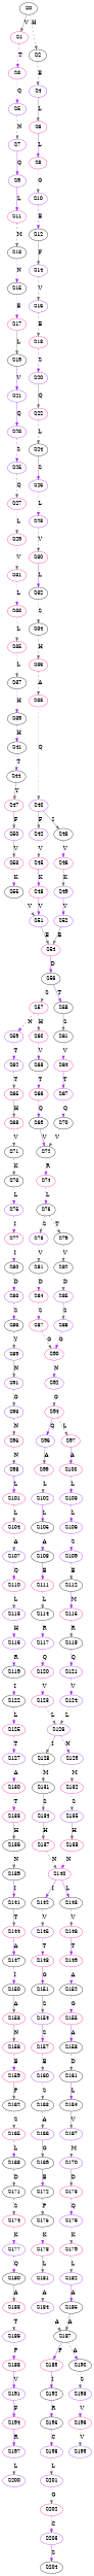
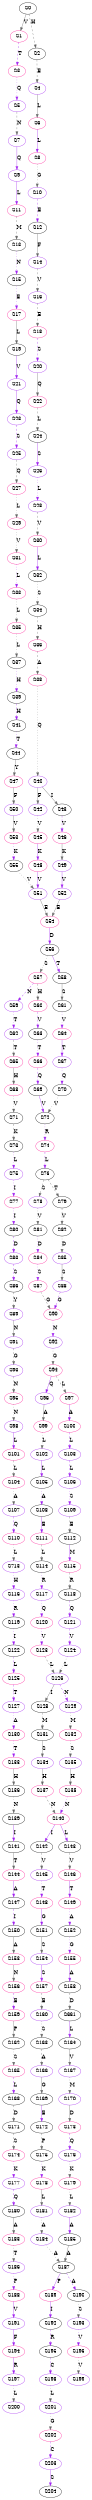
  strict digraph {
    node [color=deeppink]
    edge [color=gray40 style=dotted]
    S0 [color=black]
    S1
    S2 [color=black]
    S3
    S4 [color=purple]
    S5 [color=purple]
    S6
    S7 [color=purple]
    S8
    S9 [color=purple]
    S10 [color=purple]
    S11
    S12 [color=black]
    S13 [color=black]
    S14 [color=purple]
    S15 [color=black]
    S16 [color=purple]
    S17
    S18
    S19 [color=black]
    S20 [color=purple]
    S21 [color=purple]
    S22
    S23 [color=purple]
    S24 [color=black]
    S25 [color=purple]
    S26 [color=purple]
    S27
    S28 [color=purple]
    S29
    S30
    S31
    S32 [color=black]
    S33
    S34 [color=black]
    S35
    S36
    S37 [color=black]
    S38
    S39 [color=black]
    S40 [color=purple]
    S41 [color=black]
    S42 [color=purple]
    S43 [color=black]
    S44 [color=black]
    S45
    S46
    S47
    S48
    S49 [color=purple]
    S50 [color=purple]
    S51 [color=purple]
    S52 [color=purple]
    S53
    S54
    S55 [color=black]
    S56 [color=black]
    S57
    S58 [color=black]
    S59 [color=purple]
    S60
    S61 [color=black]
    S62 [color=purple]
    S63 [color=black]
    S64
    S65
    S66
    S67 [color=purple]
    S68
    S69 [color=black]
    S70 [color=black]
    S71 [color=black]
    S72 [color=black]
    S73 [color=black]
    S74
    S75 [color=purple]
    S76 [color=black]
    S77
    S78 [color=purple]
    S79 [color=black]
    S80 [color=black]
    S81 [color=black]
    S82 [color=black]
    S83 [color=purple]
    S84
    S85 [color=purple]
    S86 [color=black]
    S87
    S88 [color=purple]
    S89 [color=purple]
    S90
    S91 [color=purple]
    S92 [color=purple]
    S93 [color=purple]
    S94
    S95
    S96 [color=purple]
    S97
    S98 [color=purple]
    S99
    S100
    S101
    S102 [color=purple]
    S103 [color=purple]
    S104
    S105 [color=black]
    S106 [color=purple]
    S107 [color=purple]
    S108 [color=black]
    S109 [color=purple]
    S110
    S111
    S112 [color=black]
-   S113 [color=purple]
+   S113 [color=purple label=S713]
    S114 [color=black]
    S115
    S116 [color=purple]
    S117 [color=purple]
    S118 [color=black]
    S119 [color=black]
    S120
    S121 [color=purple]
    S122 [color=black]
    S123
    S124 [color=purple]
    S125
    S126 [color=purple]
    S127 [color=purple]
    S128 [color=black]
    S129 [color=purple]
    S130
    S131 [color=black]
    S132
    S133
    S134 [color=purple]
    S135 [color=purple]
    S136 [color=black]
    S137
    S138
    S139 [color=black]
    S140
    S141 [color=black]
    S142 [color=black]
    S143 [color=black]
    S144
    S145 [color=purple]
    S146
    S147 [color=black]
    S148
    S149
    S150 [color=black]
    S151 [color=black]
    S152 [color=black]
    S153
    S154 [color=purple]
    S155
    S156
    S157
    S158 [color=black]
    S159
    S160 [color=purple]
-   S161 [color=black]
+   S161 [color=black label=S661]
    S162 [color=black]
    S163 [color=black]
    S164 [color=black]
    S165
    S166 [color=purple]
    S167 [color=purple]
    S168 [color=black]
    S169 [color=black]
    S170 [color=purple]
    S171 [color=black]
    S172 [color=black]
    S173
    S174
    S175 [color=black]
    S176 [color=purple]
    S177 [color=purple]
    S178
    S179
    S180 [color=black]
    S181 [color=purple]
    S182 [color=purple]
    S183
    S184 [color=purple]
    S185 [color=black]
    S186 [color=purple]
    S187 [color=black]
    S188
    S189
    S190 [color=black]
    S191 [color=purple]
    S192 [color=black]
    S193 [color=purple]
    S194
    S195 [color=black]
    S196
    S197 [color=purple]
    S198 [color=purple]
    S199 [color=purple]
    S200 [color=purple]
    S201 [color=purple]
    S202
    S203 [color=purple]
    S204 [color=black]
    S0 -> S1 [label=V style=solid]
    S0 -> S2 [label=H style=dashed]
    S1 -> S3 [color=purple label=T style=dashed]
    S2 -> S4 [label=E style=dashed]
    S3 -> S5 [color=purple label=Q]
    S4 -> S6 [label=L style=solid]
    S5 -> S7 [label=N style=dashed]
    S6 -> S8 [color=purple label=L style=solid]
    S7 -> S9 [color=purple label=Q style=solid]
    S8 -> S10 [label=G]
    S9 -> S11 [color=purple label=L style=solid]
    S10 -> S12 [color=purple label=E style=dashed]
    S11 -> S13 [label=M style=dashed]
    S12 -> S14 [label=F style=solid]
    S13 -> S15 [color=purple label=N]
    S14 -> S16 [label=V style=dashed]
    S15 -> S17 [color=purple label=E]
    S16 -> S18 [label=E style=dashed]
    S17 -> S19 [label=L style=solid]
    S18 -> S20 [color=purple label=S style=dashed]
    S19 -> S21 [color=purple label=V style=solid]
    S20 -> S22 [label=Q style=solid]
    S21 -> S23 [color=purple label=Q style=solid]
    S22 -> S24 [label=L style=dashed]
    S23 -> S25 [color=purple label=S style=dashed]
    S24 -> S26 [color=purple label=S style=solid]
    S25 -> S27 [label=Q style=dashed]
    S26 -> S28 [color=purple label=L]
    S27 -> S29 [label=L]
    S28 -> S30 [label=V style=dashed]
    S29 -> S31 [label=V]
    S30 -> S32 [color=purple label=L style=solid]
    S31 -> S33 [color=purple label=L]
    S32 -> S34 [label=S]
    S33 -> S35 [label=L]
    S34 -> S36 [label=H style=dashed]
    S35 -> S37 [label=L]
    S36 -> S38 [label=A style=dashed]
    S37 -> S39 [color=purple label=H]
    S38 -> S40 [label=Q]
    S39 -> S41 [color=purple label=H style=dashed]
    S40 -> S42 [label=F style=solid]
    S40 -> S43 [label=I style=solid]
    S41 -> S44 [color=purple label=T]
    S42 -> S45 [label=V]
    S43 -> S46 [color=purple label=V style=dashed]
    S44 -> S47 [label=Y style=solid]
    S45 -> S48 [color=purple label=K style=solid]
    S46 -> S49 [label=K style=solid]
    S47 -> S50 [label=F style=solid]
    S48 -> S51 [color=purple label=V style=solid]
    S49 -> S52 [color=purple label=V style=solid]
    S50 -> S53 [label=V style=solid]
    S51 -> S54 [label=E style=solid]
    S52 -> S54 [label=E style=solid]
    S53 -> S55 [color=purple label=K]
    S54 -> S56 [color=purple label=D style=solid]
    S55 -> S51 [label=V]
    S56 -> S57 [label=S]
    S56 -> S58 [color=purple label=T style=solid]
    S57 -> S59 [color=purple label=N style=dashed]
    S57 -> S60 [label=H style=dashed]
    S58 -> S61 [label=S style=solid]
    S59 -> S62 [color=purple label=T]
    S60 -> S63 [color=purple label=V style=dashed]
    S61 -> S64 [color=purple label=V]
    S62 -> S65 [label=T style=dashed]
    S63 -> S66 [color=purple label=T]
    S64 -> S67 [color=purple label=T style=solid]
    S65 -> S68 [label=H style=solid]
    S66 -> S69 [color=purple label=Q style=dashed]
    S67 -> S70 [color=purple label=Q]
    S68 -> S71 [label=V]
    S69 -> S72 [color=purple label=V style=solid]
    S70 -> S72 [label=V]
    S71 -> S73 [label=K style=dashed]
    S72 -> S74 [color=purple label=R]
    S73 -> S75 [color=purple label=L]
    S74 -> S76 [color=purple label=L style=dashed]
    S75 -> S77 [color=purple label=I]
    S76 -> S78 [label=S style=dashed]
    S76 -> S79 [label=T style=dashed]
    S77 -> S80 [color=purple label=I]
    S78 -> S81 [label=V]
    S79 -> S82 [label=V style=dashed]
    S80 -> S83 [color=purple label=D style=dashed]
    S81 -> S84 [color=purple label=D]
    S82 -> S85 [label=D]
    S83 -> S86 [color=purple label=S style=dashed]
    S84 -> S87 [color=purple label=S]
    S85 -> S88 [label=S style=solid]
    S86 -> S89 [label=Y style=dashed]
    S87 -> S90 [label=G style=dashed]
    S88 -> S90 [color=purple label=G style=dashed]
    S89 -> S91 [label=N style=solid]
    S90 -> S92 [color=purple label=N]
    S91 -> S93 [label=G style=dashed]
    S92 -> S94 [label=G]
    S93 -> S95 [label=N style=dashed]
    S94 -> S96 [color=purple label=Q style=solid]
    S94 -> S97 [label=L style=dashed]
    S95 -> S98 [label=N]
    S96 -> S99 [label=A style=solid]
    S97 -> S100 [color=purple label=A style=solid]
    S98 -> S101 [color=purple label=L style=solid]
    S99 -> S102 [label=L]
    S100 -> S103 [color=purple label=L style=dashed]
    S101 -> S104 [label=L style=dashed]
    S102 -> S105 [color=purple label=L style=solid]
    S103 -> S106 [color=purple label=L style=dashed]
    S104 -> S107 [label=A]
    S105 -> S108 [color=purple label=A]
    S106 -> S109 [color=purple label=S]
    S107 -> S110 [color=purple label=Q style=dashed]
    S108 -> S111 [color=purple label=E style=solid]
    S109 -> S112 [label=E style=dashed]
    S110 -> S113 [label=L]
    S111 -> S114 [label=L style=dashed]
    S112 -> S115 [color=purple label=M style=solid]
    S113 -> S116 [color=purple label=H]
    S114 -> S117 [color=purple label=R]
    S115 -> S118 [label=R style=dashed]
    S116 -> S119 [color=purple label=R]
    S117 -> S120 [color=purple label=Q]
    S118 -> S121 [color=purple label=Q style=dashed]
    S119 -> S122 [color=purple label=I]
    S120 -> S123 [color=purple label=V]
    S121 -> S124 [color=purple label=V style=dashed]
    S122 -> S125 [color=purple label=L style=dashed]
    S123 -> S126 [label=L style=dashed]
    S124 -> S126 [label=L]
    S125 -> S127 [color=purple label=T style=dashed]
    S126 -> S128 [label=I style=solid]
    S126 -> S129 [color=purple label=N style=dashed]
    S127 -> S130 [color=purple label=A]
    S128 -> S131 [label=M style=dashed]
    S129 -> S132 [label=M]
    S130 -> S133 [color=purple label=T]
    S131 -> S134 [label=S style=solid]
    S132 -> S135 [label=S]
    S133 -> S136 [label=H style=solid]
    S134 -> S137 [label=H style=solid]
    S135 -> S138 [label=H style=solid]
    S136 -> S139 [label=N]
    S137 -> S140 [label=N style=dashed]
    S138 -> S140 [color=purple label=N]
    S139 -> S141 [color=purple label=I style=solid]
    S140 -> S142 [color=purple label=I style=solid]
    S140 -> S143 [color=purple label=L style=solid]
    S141 -> S144 [label=T style=solid]
    S142 -> S145 [label=V style=dashed]
    S143 -> S146 [label=V style=dashed]
    S144 -> S147 [color=purple label=A style=solid]
    S145 -> S148 [color=purple label=T]
    S146 -> S149 [color=purple label=T style=solid]
    S147 -> S150 [color=purple label=I style=dashed]
    S148 -> S151 [color=purple label=G style=solid]
    S149 -> S152 [color=purple label=A]
    S150 -> S153 [label=A style=solid]
    S151 -> S154 [label=S style=solid]
    S152 -> S155 [color=purple label=G]
    S153 -> S156 [label=N style=solid]
    S154 -> S157 [color=purple label=S style=solid]
    S155 -> S158 [color=purple label=A style=solid]
    S156 -> S159 [color=purple label=E style=dashed]
    S157 -> S160 [label=E style=dashed]
    S158 -> S161 [label=D style=dashed]
    S159 -> S162 [label=P style=solid]
    S160 -> S163 [label=S]
    S161 -> S164 [color=purple label=L style=solid]
    S162 -> S165 [label=S]
    S163 -> S166 [label=A style=dashed]
    S164 -> S167 [label=V style=solid]
    S165 -> S168 [color=purple label=L style=dashed]
    S166 -> S169 [label=G style=solid]
    S167 -> S170 [label=M]
    S168 -> S171 [label=D style=dashed]
    S169 -> S172 [color=purple label=E style=solid]
    S170 -> S173 [label=D style=solid]
    S171 -> S174 [label=S style=dashed]
    S172 -> S175 [label=P style=dashed]
    S173 -> S176 [color=purple label=Q style=dashed]
    S174 -> S177 [color=purple label=K]
    S175 -> S178 [color=purple label=K]
    S176 -> S179 [label=K]
    S177 -> S180 [color=purple label=Q style=dashed]
    S178 -> S181 [label=L style=solid]
    S179 -> S182 [label=L]
    S180 -> S183 [label=A style=solid]
    S181 -> S184 [label=A]
    S182 -> S185 [color=purple label=A style=solid]
    S183 -> S186 [label=T]
    S184 -> S187 [label=A]
    S185 -> S187 [label=A style=solid]
    S186 -> S188 [color=purple label=P]
    S187 -> S189 [color=purple label=P style=solid]
    S187 -> S190 [color=purple label=A style=dashed]
    S188 -> S191 [color=purple label=V style=solid]
    S189 -> S192 [color=purple label=I style=solid]
    S190 -> S193 [label=S]
    S191 -> S194 [color=purple label=F style=solid]
    S192 -> S195 [color=purple label=R style=dashed]
    S193 -> S196 [color=purple label=V]
    S194 -> S197 [color=purple label=R style=solid]
    S195 -> S198 [color=purple label=C style=dashed]
    S196 -> S199 [label=V]
    S197 -> S200 [label=L]
    S198 -> S201 [label=L]
    S201 -> S202 [label=G]
    S202 -> S203 [color=purple label=C style=dashed]
    S203 -> S204 [color=purple label=S style=solid]
  }
